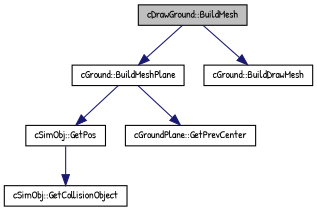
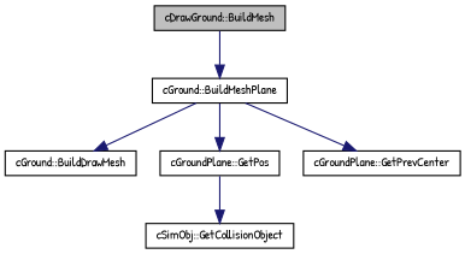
  digraph {
    fontname="Patrick Hand"
    rankdir=TB
    node [color=black fillcolor=white fontname="Patrick Hand" fontsize=10 shape=record style=filled]
    edge [color=midnightblue fontname="Patrick Hand" fontsize=10 labelfontname=Helvetica labelfontsize=10 style=solid]
    n1 [fillcolor=grey75 fontcolor=black height=0.2 label="cDrawGround::BuildMesh" width=0.4]
    n2 [height=0.2 label="cGround::BuildMeshPlane" width=0.4]
    n3 [height=0.2 label="cGround::BuildDrawMesh" width=0.4]
-   n4 [height=0.2 label="cSimObj::GetPos" width=0.4]
+   n4 [height=0.2 label="cGroundPlane::GetPos" width=0.4]
    n5 [height=0.2 label="cGroundPlane::GetPrevCenter" width=0.4]
    n6 [height=0.2 label="cSimObj::GetCollisionObject" width=0.4]
    n1 -> n2
-   n1 -> n3
+   n2 -> n3
    n2 -> n4
    n2 -> n5
    n4 -> n6
  }
